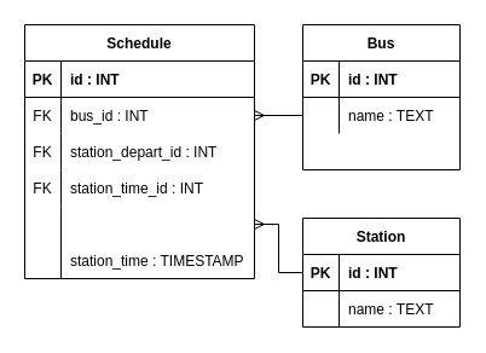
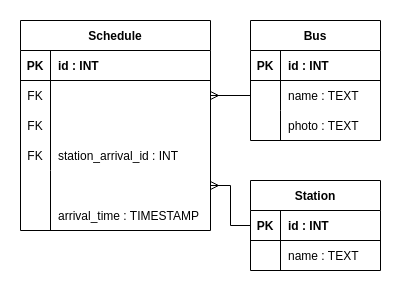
  <mxCell id="0" />
  <mxCell id="1" parent="0" />
  <mxCell id="2" value="Schedule" style="shape=table;startSize=30;container=1;collapsible=1;childLayout=tableLayout;fixedRows=1;rowLines=0;fontStyle=1;align=center;resizeLast=1;columnLines=1;horizontal=1;arcSize=15;" vertex="1" parent="1"><mxGeometry x="20" y="20" width="190" height="210" as="geometry" /></mxCell>
  <mxCell id="3" value="" style="shape=partialRectangle;collapsible=0;dropTarget=0;pointerEvents=0;fillColor=none;top=0;left=0;bottom=1;right=0;points=[[0,0.5],[1,0.5]];portConstraint=eastwest;" vertex="1" parent="2"><mxGeometry y="30" width="190" height="30" as="geometry" /></mxCell>
  <mxCell id="4" value="PK" style="shape=partialRectangle;connectable=0;fillColor=none;top=0;left=0;bottom=0;right=0;fontStyle=1;overflow=hidden;" vertex="1" parent="3"><mxGeometry width="30" height="30" as="geometry" /></mxCell>
  <mxCell id="5" value="id : INT" style="shape=partialRectangle;connectable=0;fillColor=none;top=0;left=0;bottom=0;right=0;align=left;spacingLeft=6;fontStyle=1;overflow=hidden;" vertex="1" parent="3"><mxGeometry x="30" width="160" height="30" as="geometry" /></mxCell>
  <mxCell id="6" value="" style="shape=partialRectangle;collapsible=0;dropTarget=0;pointerEvents=0;fillColor=none;top=0;left=0;bottom=0;right=0;points=[[0,0.5],[1,0.5]];portConstraint=eastwest;" vertex="1" parent="2"><mxGeometry y="60" width="190" height="30" as="geometry" /></mxCell>
  <mxCell id="7" value="FK" style="shape=partialRectangle;connectable=0;fillColor=none;top=0;left=0;bottom=0;right=0;editable=1;overflow=hidden;" vertex="1" parent="6"><mxGeometry width="30" height="30" as="geometry" /></mxCell>
- <mxCell id="8" value="bus_id : INT" style="shape=partialRectangle;connectable=0;fillColor=none;top=0;left=0;bottom=0;right=0;align=left;spacingLeft=6;overflow=hidden;" vertex="1" parent="6"><mxGeometry x="30" width="160" height="30" as="geometry" /></mxCell>
  <mxCell id="9" value="" style="shape=partialRectangle;collapsible=0;dropTarget=0;pointerEvents=0;fillColor=none;top=0;left=0;bottom=0;right=0;points=[[0,0.5],[1,0.5]];portConstraint=eastwest;" vertex="1" parent="2"><mxGeometry y="90" width="190" height="30" as="geometry" /></mxCell>
  <mxCell id="10" value="FK" style="shape=partialRectangle;connectable=0;fillColor=none;top=0;left=0;bottom=0;right=0;editable=1;overflow=hidden;" vertex="1" parent="9"><mxGeometry width="30" height="30" as="geometry" /></mxCell>
- <mxCell id="11" value="station_depart_id : INT" style="shape=partialRectangle;connectable=0;fillColor=none;top=0;left=0;bottom=0;right=0;align=left;spacingLeft=6;overflow=hidden;" vertex="1" parent="9"><mxGeometry x="30" width="160" height="30" as="geometry" /></mxCell>
  <mxCell id="12" value="" style="shape=partialRectangle;collapsible=0;dropTarget=0;pointerEvents=0;fillColor=none;top=0;left=0;bottom=0;right=0;points=[[0,0.5],[1,0.5]];portConstraint=eastwest;" vertex="1" parent="2"><mxGeometry y="120" width="190" height="30" as="geometry" /></mxCell>
  <mxCell id="13" value="FK" style="shape=partialRectangle;connectable=0;fillColor=none;top=0;left=0;bottom=0;right=0;editable=1;overflow=hidden;" vertex="1" parent="12"><mxGeometry width="30" height="30" as="geometry" /></mxCell>
- <mxCell id="14" value="station_time_id : INT" style="shape=partialRectangle;connectable=0;fillColor=none;top=0;left=0;bottom=0;right=0;align=left;spacingLeft=6;overflow=hidden;" vertex="1" parent="12"><mxGeometry x="30" width="160" height="30" as="geometry" /></mxCell>
+ <mxCell id="14" value="station_arrival_id : INT" style="shape=partialRectangle;connectable=0;fillColor=none;top=0;left=0;bottom=0;right=0;align=left;spacingLeft=6;overflow=hidden;" vertex="1" parent="12"><mxGeometry x="30" width="160" height="30" as="geometry" /></mxCell>
  <mxCell id="15" value="" style="shape=partialRectangle;collapsible=0;dropTarget=0;pointerEvents=0;fillColor=none;top=0;left=0;bottom=0;right=0;points=[[0,0.5],[1,0.5]];portConstraint=eastwest;" vertex="1" parent="2"><mxGeometry y="150" width="190" height="30" as="geometry" /></mxCell>
  <mxCell id="16" value="" style="shape=partialRectangle;connectable=0;fillColor=none;top=0;left=0;bottom=0;right=0;editable=1;overflow=hidden;" vertex="1" parent="15"><mxGeometry width="30" height="30" as="geometry" /></mxCell>
  <mxCell id="17" value="" style="shape=partialRectangle;collapsible=0;dropTarget=0;pointerEvents=0;fillColor=none;top=0;left=0;bottom=0;right=0;points=[[0,0.5],[1,0.5]];portConstraint=eastwest;" vertex="1" parent="2"><mxGeometry y="180" width="190" height="30" as="geometry" /></mxCell>
  <mxCell id="18" value="" style="shape=partialRectangle;connectable=0;fillColor=none;top=0;left=0;bottom=0;right=0;editable=1;overflow=hidden;" vertex="1" parent="17"><mxGeometry width="30" height="30" as="geometry" /></mxCell>
- <mxCell id="19" value="station_time : TIMESTAMP" style="shape=partialRectangle;connectable=0;fillColor=none;top=0;left=0;bottom=0;right=0;align=left;spacingLeft=6;overflow=hidden;" vertex="1" parent="17"><mxGeometry x="30" width="160" height="30" as="geometry" /></mxCell>
+ <mxCell id="19" value="arrival_time : TIMESTAMP" style="shape=partialRectangle;connectable=0;fillColor=none;top=0;left=0;bottom=0;right=0;align=left;spacingLeft=6;overflow=hidden;" vertex="1" parent="17"><mxGeometry x="30" width="160" height="30" as="geometry" /></mxCell>
  <mxCell id="20" value="Bus" style="shape=table;startSize=30;container=1;collapsible=1;childLayout=tableLayout;fixedRows=1;rowLines=0;fontStyle=1;align=center;resizeLast=1;columnLines=1;horizontal=1;arcSize=15;" vertex="1" parent="1"><mxGeometry x="250" y="20" width="130" height="120" as="geometry" /></mxCell>
  <mxCell id="21" value="" style="shape=partialRectangle;collapsible=0;dropTarget=0;pointerEvents=0;fillColor=none;top=0;left=0;bottom=1;right=0;points=[[0,0.5],[1,0.5]];portConstraint=eastwest;" vertex="1" parent="20"><mxGeometry y="30" width="130" height="30" as="geometry" /></mxCell>
  <mxCell id="22" value="PK" style="shape=partialRectangle;connectable=0;fillColor=none;top=0;left=0;bottom=0;right=0;fontStyle=1;overflow=hidden;" vertex="1" parent="21"><mxGeometry width="30" height="30" as="geometry" /></mxCell>
  <mxCell id="23" value="id : INT" style="shape=partialRectangle;connectable=0;fillColor=none;top=0;left=0;bottom=0;right=0;align=left;spacingLeft=6;fontStyle=1;overflow=hidden;" vertex="1" parent="21"><mxGeometry x="30" width="100" height="30" as="geometry" /></mxCell>
  <mxCell id="24" value="" style="shape=partialRectangle;collapsible=0;dropTarget=0;pointerEvents=0;fillColor=none;top=0;left=0;bottom=0;right=0;points=[[0,0.5],[1,0.5]];portConstraint=eastwest;" vertex="1" parent="20"><mxGeometry y="60" width="130" height="30" as="geometry" /></mxCell>
  <mxCell id="25" value="" style="shape=partialRectangle;connectable=0;fillColor=none;top=0;left=0;bottom=0;right=0;editable=1;overflow=hidden;" vertex="1" parent="24"><mxGeometry width="30" height="30" as="geometry" /></mxCell>
  <mxCell id="26" value="name : TEXT" style="shape=partialRectangle;connectable=0;fillColor=none;top=0;left=0;bottom=0;right=0;align=left;spacingLeft=6;overflow=hidden;" vertex="1" parent="24"><mxGeometry x="30" width="100" height="30" as="geometry" /></mxCell>
  <mxCell id="27" value="" style="shape=partialRectangle;collapsible=0;dropTarget=0;pointerEvents=0;fillColor=none;top=0;left=0;bottom=0;right=0;points=[[0,0.5],[1,0.5]];portConstraint=eastwest;" vertex="1" parent="20"><mxGeometry y="90" width="130" height="30" as="geometry" /></mxCell>
  <mxCell id="28" value="" style="shape=partialRectangle;connectable=0;fillColor=none;top=0;left=0;bottom=0;right=0;editable=1;overflow=hidden;" vertex="1" parent="27"><mxGeometry width="30" height="30" as="geometry" /></mxCell>
+ <mxCell id="29" value="photo : TEXT" style="shape=partialRectangle;connectable=0;fillColor=none;top=0;left=0;bottom=0;right=0;align=left;spacingLeft=6;overflow=hidden;" vertex="1" parent="27"><mxGeometry x="30" width="100" height="30" as="geometry" /></mxCell>
  <mxCell id="30" value="Station" style="shape=table;startSize=30;container=1;collapsible=1;childLayout=tableLayout;fixedRows=1;rowLines=0;fontStyle=1;align=center;resizeLast=1;columnLines=1;horizontal=1;arcSize=15;" vertex="1" parent="1"><mxGeometry x="250" y="180" width="130" height="90" as="geometry" /></mxCell>
  <mxCell id="31" value="" style="shape=partialRectangle;collapsible=0;dropTarget=0;pointerEvents=0;fillColor=none;top=0;left=0;bottom=1;right=0;points=[[0,0.5],[1,0.5]];portConstraint=eastwest;" vertex="1" parent="30"><mxGeometry y="30" width="130" height="30" as="geometry" /></mxCell>
  <mxCell id="32" value="PK" style="shape=partialRectangle;connectable=0;fillColor=none;top=0;left=0;bottom=0;right=0;fontStyle=1;overflow=hidden;" vertex="1" parent="31"><mxGeometry width="30" height="30" as="geometry" /></mxCell>
  <mxCell id="33" value="id : INT" style="shape=partialRectangle;connectable=0;fillColor=none;top=0;left=0;bottom=0;right=0;align=left;spacingLeft=6;fontStyle=1;overflow=hidden;" vertex="1" parent="31"><mxGeometry x="30" width="100" height="30" as="geometry" /></mxCell>
  <mxCell id="34" value="" style="shape=partialRectangle;collapsible=0;dropTarget=0;pointerEvents=0;fillColor=none;top=0;left=0;bottom=0;right=0;points=[[0,0.5],[1,0.5]];portConstraint=eastwest;" vertex="1" parent="30"><mxGeometry y="60" width="130" height="30" as="geometry" /></mxCell>
  <mxCell id="35" value="" style="shape=partialRectangle;connectable=0;fillColor=none;top=0;left=0;bottom=0;right=0;editable=1;overflow=hidden;" vertex="1" parent="34"><mxGeometry width="30" height="30" as="geometry" /></mxCell>
  <mxCell id="36" value="name : TEXT" style="shape=partialRectangle;connectable=0;fillColor=none;top=0;left=0;bottom=0;right=0;align=left;spacingLeft=6;overflow=hidden;" vertex="1" parent="34"><mxGeometry x="30" width="100" height="30" as="geometry" /></mxCell>
  <mxCell id="37" style="edgeStyle=orthogonalEdgeStyle;rounded=0;orthogonalLoop=1;jettySize=auto;html=1;exitX=0;exitY=0.5;exitDx=0;exitDy=0;entryX=1;entryY=0.5;entryDx=0;entryDy=0;strokeColor=#000000;endArrow=ERmany;endFill=0;" edge="1" parent="1" source="31" target="15"><mxGeometry relative="1" as="geometry" /></mxCell>
  <mxCell id="38" style="edgeStyle=orthogonalEdgeStyle;rounded=0;orthogonalLoop=1;jettySize=auto;html=1;exitX=1;exitY=0.5;exitDx=0;exitDy=0;entryX=0;entryY=0.5;entryDx=0;entryDy=0;startArrow=ERmany;startFill=0;endArrow=none;endFill=0;strokeColor=#000000;" edge="1" parent="1" source="6" target="24"><mxGeometry relative="1" as="geometry" /></mxCell>
